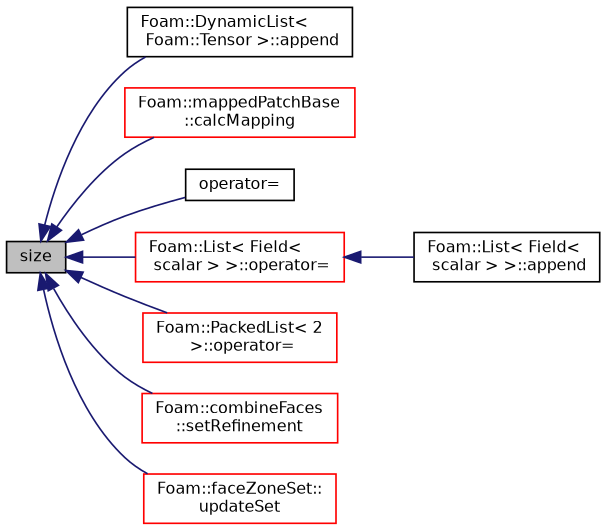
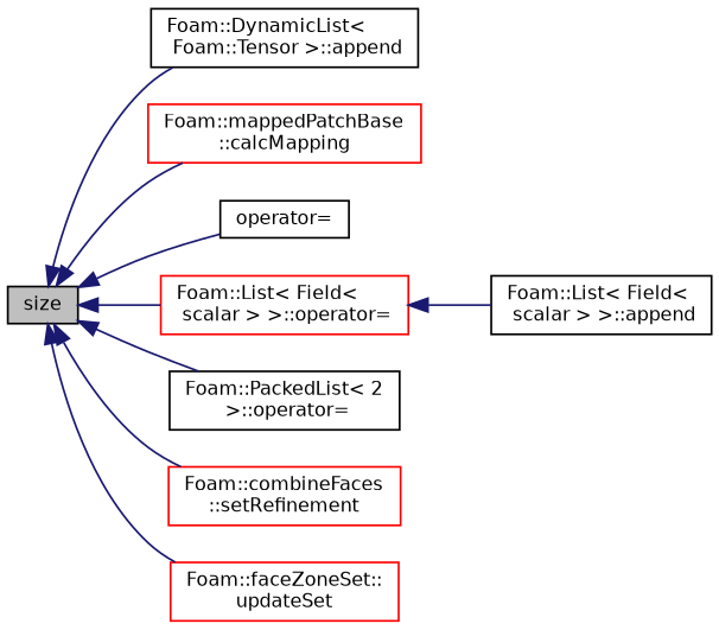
  digraph {
    rankdir=LR
    node [color=black fontname=Helvetica fontsize=10 shape=record]
    edge [color=midnightblue dir=back fontname=Helvetica fontsize=10 labelfontname=Helvetica labelfontsize=10 style=solid]
    n1 [fillcolor=grey75 fontcolor=black height=0.2 label=size style=filled width=0.4]
    n2 [height=0.2 label="Foam::DynamicList\<\l Foam::Tensor \>::append" width=0.4]
    n3 [color=red height=0.2 label="Foam::mappedPatchBase\l::calcMapping" width=0.4]
    n4 [height=0.2 label="operator=" width=0.4]
    n5 [color=red height=0.2 label="Foam::List\< Field\<\l scalar \> \>::operator=" width=0.4]
-   n6 [color=red height=0.2 label="Foam::PackedList\< 2\l \>::operator=" width=0.4]
+   n6 [height=0.2 label="Foam::PackedList\< 2\l \>::operator=" width=0.4]
    n7 [color=red height=0.2 label="Foam::combineFaces\l::setRefinement" width=0.4]
    n8 [color=red height=0.2 label="Foam::faceZoneSet::\lupdateSet" width=0.4]
    n9 [height=0.2 label="Foam::List\< Field\<\l scalar \> \>::append" width=0.4]
    n1 -> n2
    n1 -> n3
    n1 -> n4
    n1 -> n5
    n1 -> n6
    n1 -> n7
    n1 -> n8
    n5 -> n9
  }
